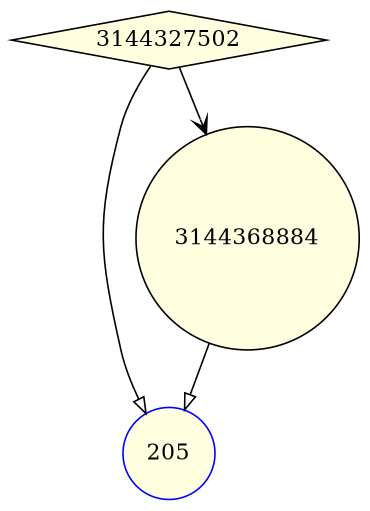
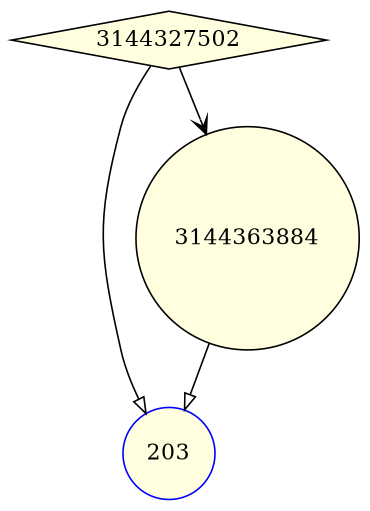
  strict digraph {
    node [color=black fillcolor=lightyellow shape=circle style=filled]
    edge [arrowhead=onormal]
-   205 [color=blue]
-   3144368884
+   205 [color=blue label=203]
+   3144368884 [label=3144363884]
    3144327502 [shape=diamond]
    3144368884 -> 205
    3144327502 -> 205
    3144327502 -> 3144368884 [arrowhead=vee]
  }
